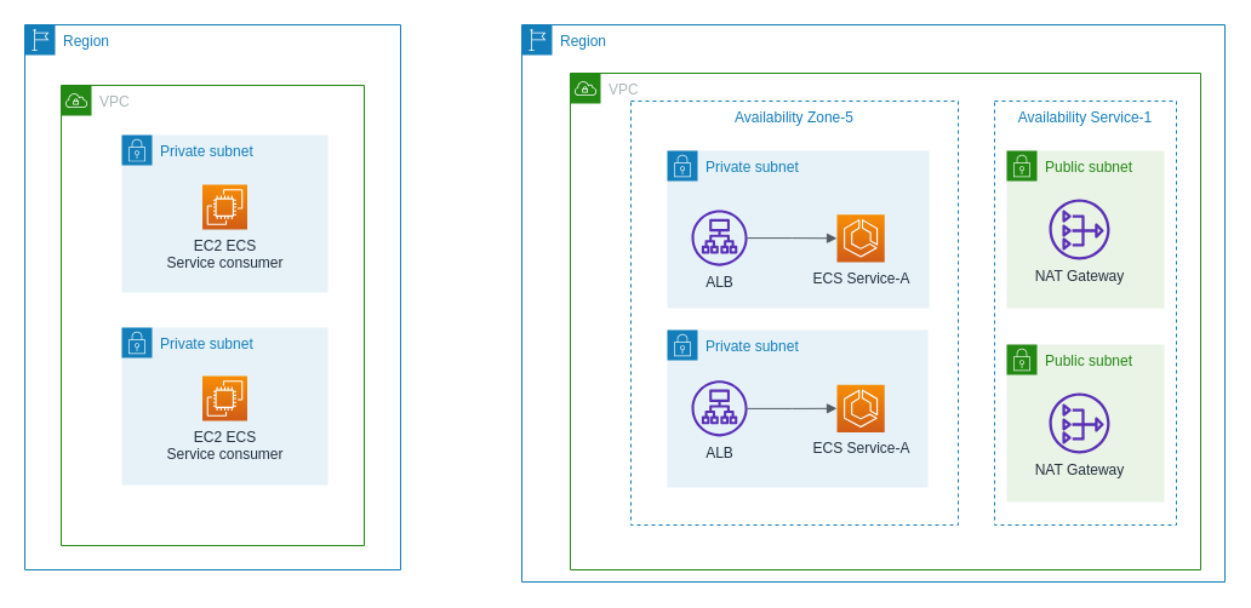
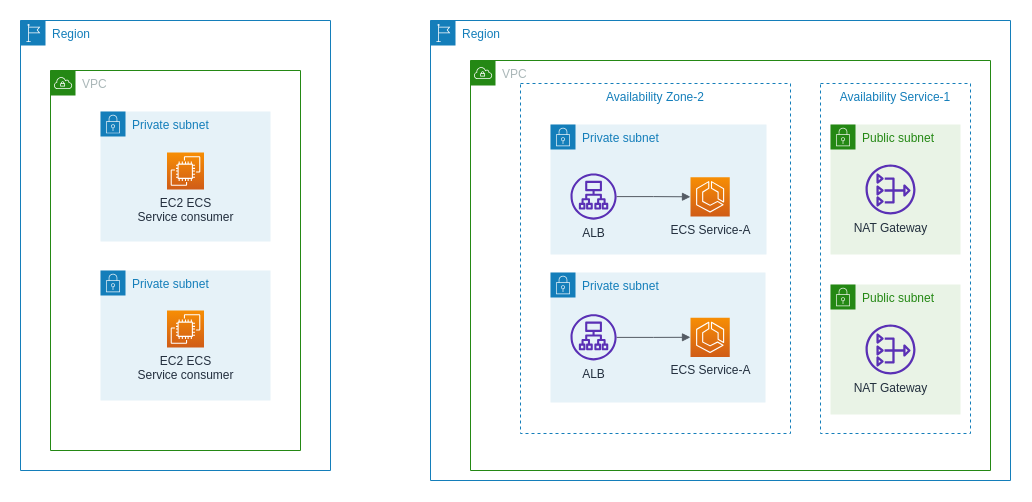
  <mxCell id="0" />
  <mxCell id="1" parent="0" />
  <mxCell id="2" value="Region" style="points=[[0,0],[0.25,0],[0.5,0],[0.75,0],[1,0],[1,0.25],[1,0.5],[1,0.75],[1,1],[0.75,1],[0.5,1],[0.25,1],[0,1],[0,0.75],[0,0.5],[0,0.25]];outlineConnect=0;gradientColor=none;html=1;whiteSpace=wrap;fontSize=12;fontStyle=0;shape=mxgraph.aws4.group;grIcon=mxgraph.aws4.group_region;strokeColor=#147EBA;fillColor=none;verticalAlign=top;align=left;spacingLeft=30;fontColor=#147EBA;dashed=0;" parent="1" vertex="1"><mxGeometry x="430" y="20" width="580" height="460" as="geometry" /></mxCell>
  <mxCell id="3" value="VPC" style="points=[[0,0],[0.25,0],[0.5,0],[0.75,0],[1,0],[1,0.25],[1,0.5],[1,0.75],[1,1],[0.75,1],[0.5,1],[0.25,1],[0,1],[0,0.75],[0,0.5],[0,0.25]];outlineConnect=0;gradientColor=none;html=1;whiteSpace=wrap;fontSize=12;fontStyle=0;shape=mxgraph.aws4.group;grIcon=mxgraph.aws4.group_vpc;strokeColor=#248814;fillColor=none;verticalAlign=top;align=left;spacingLeft=30;fontColor=#AAB7B8;dashed=0;" parent="1" vertex="1"><mxGeometry x="470" y="60" width="520" height="410" as="geometry" /></mxCell>
- <mxCell id="4" value="Availability Zone-5" style="fillColor=none;strokeColor=#147EBA;dashed=1;verticalAlign=top;fontStyle=0;fontColor=#147EBA;" parent="1" vertex="1"><mxGeometry x="520" y="83" width="270" height="350" as="geometry" /></mxCell>
+ <mxCell id="4" value="Availability Zone-2" style="fillColor=none;strokeColor=#147EBA;dashed=1;verticalAlign=top;fontStyle=0;fontColor=#147EBA;" parent="1" vertex="1"><mxGeometry x="520" y="83" width="270" height="350" as="geometry" /></mxCell>
  <mxCell id="5" value="Private subnet" style="points=[[0,0],[0.25,0],[0.5,0],[0.75,0],[1,0],[1,0.25],[1,0.5],[1,0.75],[1,1],[0.75,1],[0.5,1],[0.25,1],[0,1],[0,0.75],[0,0.5],[0,0.25]];outlineConnect=0;gradientColor=none;html=1;whiteSpace=wrap;fontSize=12;fontStyle=0;shape=mxgraph.aws4.group;grIcon=mxgraph.aws4.group_security_group;grStroke=0;strokeColor=#147EBA;fillColor=#E6F2F8;verticalAlign=top;align=left;spacingLeft=30;fontColor=#147EBA;dashed=0;" parent="1" vertex="1"><mxGeometry x="550" y="272" width="215" height="130" as="geometry" /></mxCell>
  <mxCell id="6" value="Private subnet" style="points=[[0,0],[0.25,0],[0.5,0],[0.75,0],[1,0],[1,0.25],[1,0.5],[1,0.75],[1,1],[0.75,1],[0.5,1],[0.25,1],[0,1],[0,0.75],[0,0.5],[0,0.25]];outlineConnect=0;gradientColor=none;html=1;whiteSpace=wrap;fontSize=12;fontStyle=0;shape=mxgraph.aws4.group;grIcon=mxgraph.aws4.group_security_group;grStroke=0;strokeColor=#147EBA;fillColor=#E6F2F8;verticalAlign=top;align=left;spacingLeft=30;fontColor=#147EBA;dashed=0;" parent="1" vertex="1"><mxGeometry x="550" y="124" width="216" height="130" as="geometry" /></mxCell>
  <mxCell id="7" value="ALB" style="outlineConnect=0;fontColor=#232F3E;gradientColor=none;fillColor=#5A30B5;strokeColor=none;dashed=0;verticalLabelPosition=bottom;verticalAlign=top;align=center;html=1;fontSize=12;fontStyle=0;aspect=fixed;pointerEvents=1;shape=mxgraph.aws4.application_load_balancer;" parent="1" vertex="1"><mxGeometry x="570" y="173" width="46.13" height="46.13" as="geometry" /></mxCell>
  <mxCell id="8" value="ALB" style="outlineConnect=0;fontColor=#232F3E;gradientColor=none;fillColor=#5A30B5;strokeColor=none;dashed=0;verticalLabelPosition=bottom;verticalAlign=top;align=center;html=1;fontSize=12;fontStyle=0;aspect=fixed;pointerEvents=1;shape=mxgraph.aws4.application_load_balancer;" parent="1" vertex="1"><mxGeometry x="570" y="313.75" width="46.13" height="46.13" as="geometry" /></mxCell>
  <mxCell id="9" value="ECS Service-A" style="outlineConnect=0;fontColor=#232F3E;gradientColor=#F78E04;gradientDirection=north;fillColor=#D05C17;strokeColor=#ffffff;dashed=0;verticalLabelPosition=bottom;verticalAlign=top;align=center;html=1;fontSize=12;fontStyle=0;aspect=fixed;shape=mxgraph.aws4.resourceIcon;resIcon=mxgraph.aws4.ecs;" parent="1" vertex="1"><mxGeometry x="690" y="176.63" width="39.25" height="39.25" as="geometry" /></mxCell>
  <mxCell id="10" value="" style="edgeStyle=orthogonalEdgeStyle;html=1;endArrow=block;elbow=vertical;startArrow=none;endFill=1;strokeColor=#545B64;rounded=0;" parent="1" source="7" target="9" edge="1"><mxGeometry width="100" relative="1" as="geometry"><mxPoint x="360" y="373" as="sourcePoint" /><mxPoint x="460" y="373" as="targetPoint" /></mxGeometry></mxCell>
  <mxCell id="11" value="ECS Service-A" style="outlineConnect=0;fontColor=#232F3E;gradientColor=#F78E04;gradientDirection=north;fillColor=#D05C17;strokeColor=#ffffff;dashed=0;verticalLabelPosition=bottom;verticalAlign=top;align=center;html=1;fontSize=12;fontStyle=0;aspect=fixed;shape=mxgraph.aws4.resourceIcon;resIcon=mxgraph.aws4.ecs;" parent="1" vertex="1"><mxGeometry x="690" y="317.19" width="39.25" height="39.25" as="geometry" /></mxCell>
  <mxCell id="12" value="" style="edgeStyle=orthogonalEdgeStyle;html=1;endArrow=block;elbow=vertical;startArrow=none;endFill=1;strokeColor=#545B64;rounded=0;" parent="1" source="8" target="11" edge="1"><mxGeometry width="100" relative="1" as="geometry"><mxPoint x="626.13" y="206.1" as="sourcePoint" /><mxPoint x="700" y="333" as="targetPoint" /></mxGeometry></mxCell>
  <mxCell id="13" value="Region" style="points=[[0,0],[0.25,0],[0.5,0],[0.75,0],[1,0],[1,0.25],[1,0.5],[1,0.75],[1,1],[0.75,1],[0.5,1],[0.25,1],[0,1],[0,0.75],[0,0.5],[0,0.25]];outlineConnect=0;gradientColor=none;html=1;whiteSpace=wrap;fontSize=12;fontStyle=0;shape=mxgraph.aws4.group;grIcon=mxgraph.aws4.group_region;strokeColor=#147EBA;fillColor=none;verticalAlign=top;align=left;spacingLeft=30;fontColor=#147EBA;dashed=0;" parent="1" vertex="1"><mxGeometry x="20" y="20" width="310" height="450" as="geometry" /></mxCell>
  <mxCell id="14" value="VPC" style="points=[[0,0],[0.25,0],[0.5,0],[0.75,0],[1,0],[1,0.25],[1,0.5],[1,0.75],[1,1],[0.75,1],[0.5,1],[0.25,1],[0,1],[0,0.75],[0,0.5],[0,0.25]];outlineConnect=0;gradientColor=none;html=1;whiteSpace=wrap;fontSize=12;fontStyle=0;shape=mxgraph.aws4.group;grIcon=mxgraph.aws4.group_vpc;strokeColor=#248814;fillColor=none;verticalAlign=top;align=left;spacingLeft=30;fontColor=#AAB7B8;dashed=0;" parent="1" vertex="1"><mxGeometry x="50" y="70" width="250" height="380" as="geometry" /></mxCell>
  <mxCell id="15" value="" style="group" parent="1" vertex="1" connectable="0"><mxGeometry x="820" y="83" width="150" height="350" as="geometry" /></mxCell>
  <mxCell id="16" value="Availability Service-1" style="fillColor=none;strokeColor=#147EBA;dashed=1;verticalAlign=top;fontStyle=0;fontColor=#147EBA;" parent="15" vertex="1"><mxGeometry width="150" height="350" as="geometry" /></mxCell>
  <mxCell id="17" value="Public subnet" style="points=[[0,0],[0.25,0],[0.5,0],[0.75,0],[1,0],[1,0.25],[1,0.5],[1,0.75],[1,1],[0.75,1],[0.5,1],[0.25,1],[0,1],[0,0.75],[0,0.5],[0,0.25]];outlineConnect=0;gradientColor=none;html=1;whiteSpace=wrap;fontSize=12;fontStyle=0;shape=mxgraph.aws4.group;grIcon=mxgraph.aws4.group_security_group;grStroke=0;strokeColor=#248814;fillColor=#E9F3E6;verticalAlign=top;align=left;spacingLeft=30;fontColor=#248814;dashed=0;" parent="15" vertex="1"><mxGeometry x="10" y="41" width="130" height="130" as="geometry" /></mxCell>
  <mxCell id="18" value="Public subnet" style="points=[[0,0],[0.25,0],[0.5,0],[0.75,0],[1,0],[1,0.25],[1,0.5],[1,0.75],[1,1],[0.75,1],[0.5,1],[0.25,1],[0,1],[0,0.75],[0,0.5],[0,0.25]];outlineConnect=0;gradientColor=none;html=1;whiteSpace=wrap;fontSize=12;fontStyle=0;shape=mxgraph.aws4.group;grIcon=mxgraph.aws4.group_security_group;grStroke=0;strokeColor=#248814;fillColor=#E9F3E6;verticalAlign=top;align=left;spacingLeft=30;fontColor=#248814;dashed=0;" parent="15" vertex="1"><mxGeometry x="10" y="201" width="130" height="130" as="geometry" /></mxCell>
  <mxCell id="19" value="NAT Gateway" style="outlineConnect=0;fontColor=#232F3E;gradientColor=none;fillColor=#5A30B5;strokeColor=none;dashed=0;verticalLabelPosition=bottom;verticalAlign=top;align=center;html=1;fontSize=12;fontStyle=0;aspect=fixed;pointerEvents=1;shape=mxgraph.aws4.nat_gateway;" parent="15" vertex="1"><mxGeometry x="45" y="81" width="50" height="50" as="geometry" /></mxCell>
  <mxCell id="20" value="NAT Gateway" style="outlineConnect=0;fontColor=#232F3E;gradientColor=none;fillColor=#5A30B5;strokeColor=none;dashed=0;verticalLabelPosition=bottom;verticalAlign=top;align=center;html=1;fontSize=12;fontStyle=0;aspect=fixed;pointerEvents=1;shape=mxgraph.aws4.nat_gateway;" parent="15" vertex="1"><mxGeometry x="45" y="241" width="50" height="50" as="geometry" /></mxCell>
  <mxCell id="21" value="Private subnet" style="points=[[0,0],[0.25,0],[0.5,0],[0.75,0],[1,0],[1,0.25],[1,0.5],[1,0.75],[1,1],[0.75,1],[0.5,1],[0.25,1],[0,1],[0,0.75],[0,0.5],[0,0.25]];outlineConnect=0;gradientColor=none;html=1;whiteSpace=wrap;fontSize=12;fontStyle=0;shape=mxgraph.aws4.group;grIcon=mxgraph.aws4.group_security_group;grStroke=0;strokeColor=#147EBA;fillColor=#E6F2F8;verticalAlign=top;align=left;spacingLeft=30;fontColor=#147EBA;dashed=0;" parent="1" vertex="1"><mxGeometry x="100" y="270" width="170" height="130" as="geometry" /></mxCell>
  <mxCell id="22" value="Private subnet" style="points=[[0,0],[0.25,0],[0.5,0],[0.75,0],[1,0],[1,0.25],[1,0.5],[1,0.75],[1,1],[0.75,1],[0.5,1],[0.25,1],[0,1],[0,0.75],[0,0.5],[0,0.25]];outlineConnect=0;gradientColor=none;html=1;whiteSpace=wrap;fontSize=12;fontStyle=0;shape=mxgraph.aws4.group;grIcon=mxgraph.aws4.group_security_group;grStroke=0;strokeColor=#147EBA;fillColor=#E6F2F8;verticalAlign=top;align=left;spacingLeft=30;fontColor=#147EBA;dashed=0;" parent="1" vertex="1"><mxGeometry x="100" y="111.07" width="170" height="130" as="geometry" /></mxCell>
  <mxCell id="23" value="EC2 ECS&lt;br&gt;Service consumer" style="outlineConnect=0;fontColor=#232F3E;gradientColor=#F78E04;gradientDirection=north;fillColor=#D05C17;strokeColor=#ffffff;dashed=0;verticalLabelPosition=bottom;verticalAlign=top;align=center;html=1;fontSize=12;fontStyle=0;aspect=fixed;shape=mxgraph.aws4.resourceIcon;resIcon=mxgraph.aws4.ec2;" parent="1" vertex="1"><mxGeometry x="166.5" y="152" width="37" height="37" as="geometry" /></mxCell>
  <mxCell id="24" value="EC2 ECS&lt;br&gt;Service consumer" style="outlineConnect=0;fontColor=#232F3E;gradientColor=#F78E04;gradientDirection=north;fillColor=#D05C17;strokeColor=#ffffff;dashed=0;verticalLabelPosition=bottom;verticalAlign=top;align=center;html=1;fontSize=12;fontStyle=0;aspect=fixed;shape=mxgraph.aws4.resourceIcon;resIcon=mxgraph.aws4.ec2;" parent="1" vertex="1"><mxGeometry x="166.5" y="310" width="37" height="37" as="geometry" /></mxCell>
